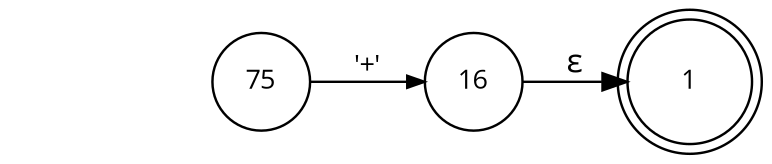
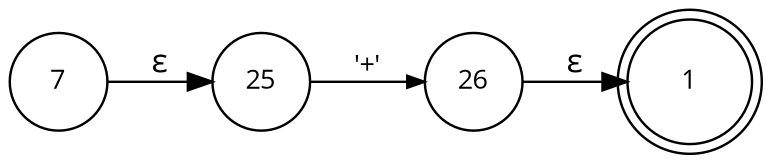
  digraph {
    fontname="Open Sans"
    rankdir=LR
    node [fixedsize=true fontname="Open Sans" fontsize=11 shape=circle peripheries=1]
    edge [fontname="Open Sans"]
    n1 [label=1 shape=doublecircle width=.6 peripheries=""]
-   n3 [label=75 width=.55]
-   n4 [label=16 width=.55]
+   n2 [label=7 width=.55]
+   n3 [label=25 width=.55]
+   n4 [label=26 width=.55]
+   n2 -> n3 [label="&epsilon;"]
    n3 -> n4 [arrowhead=normal arrowsize=.7 fontsize=11 label="'+'"]
    n4 -> n1 [label="&epsilon;"]
  }
